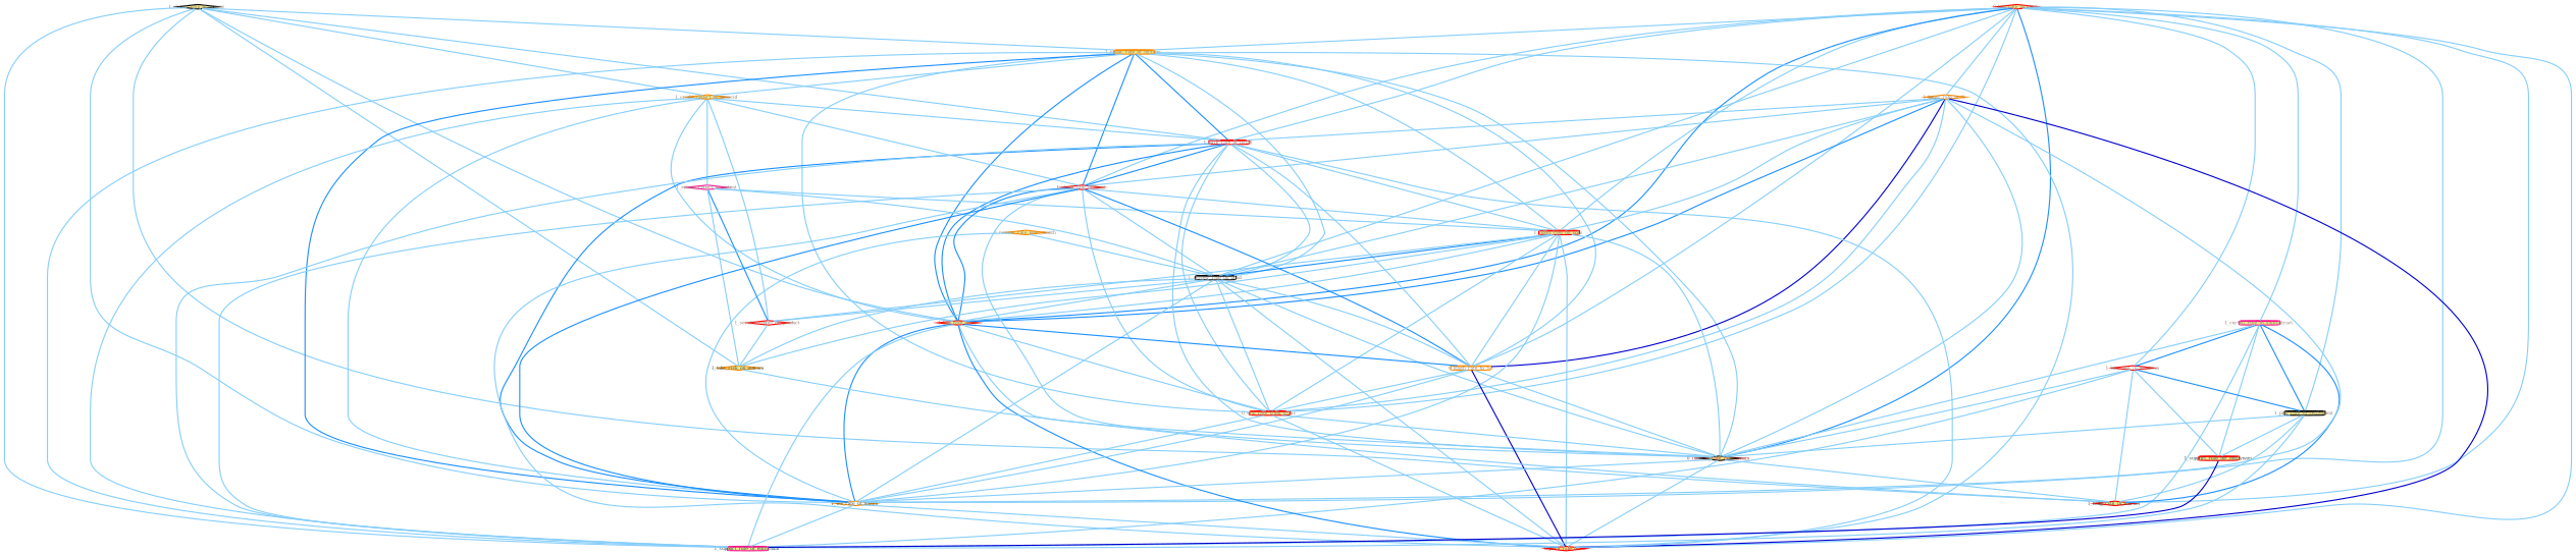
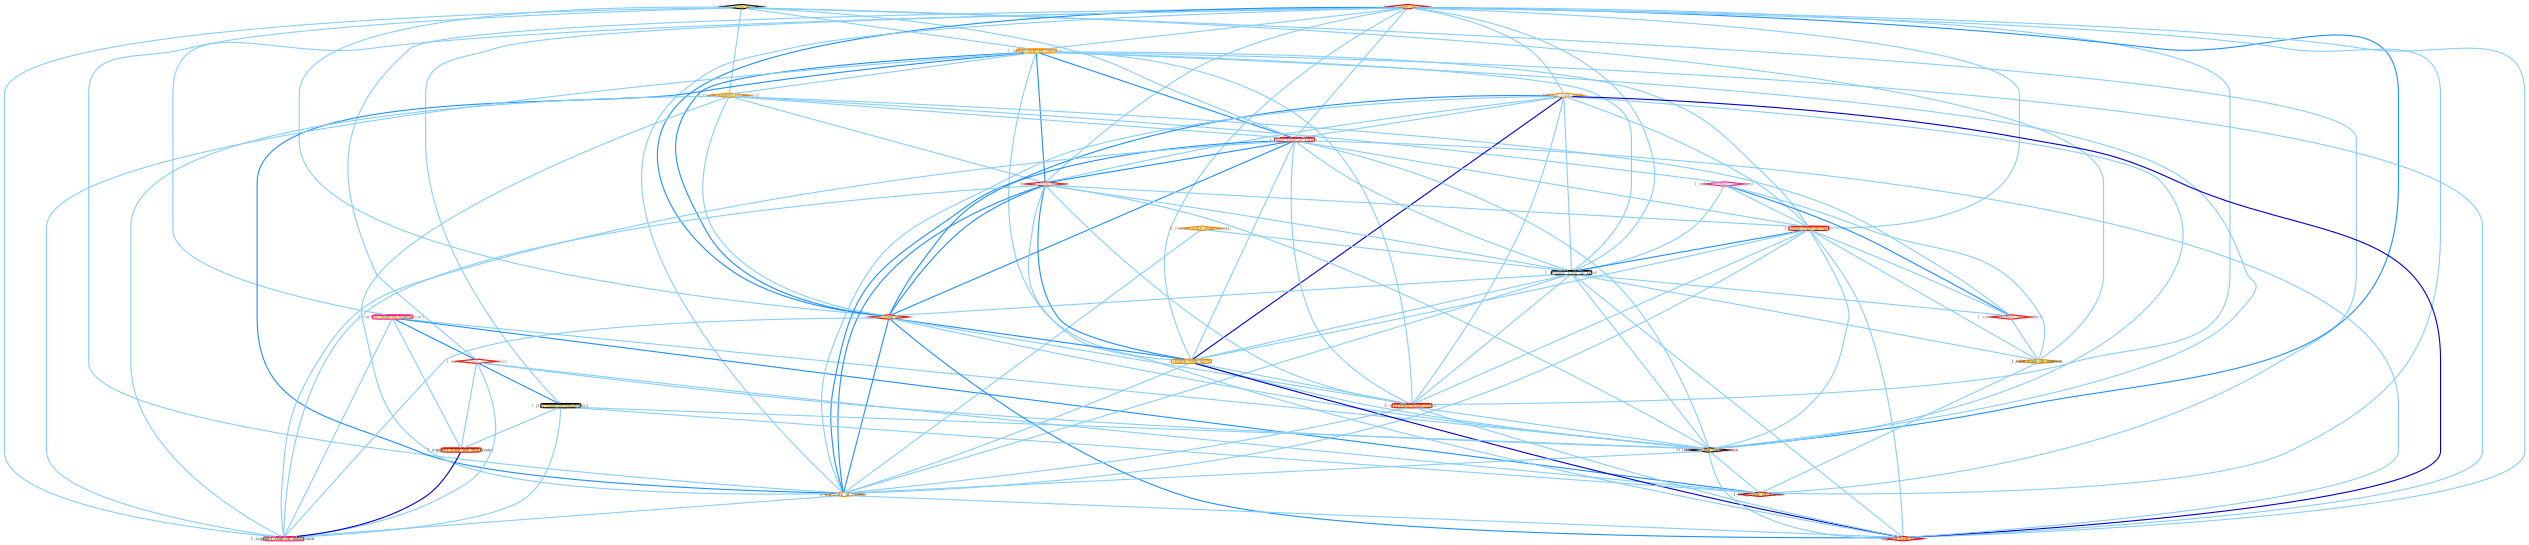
  graph {
    node [color=red fillcolor=khaki fixedsize=true fontcolor="#8b7d6b" fontsize=4 shape=diamond style=filled]
    edge [color="#87cefa" w=1]
    "1_elimin_risk_of_prepay " [color=black height=.06 width=.5]
    "0_had_rate_in_studi " [height=.06 width=.5]
    "1_curtail_role_in_subcontract " [color=deeppink height=.06 shape=cylinder width=.5]
    "1_reduc_rate_of_increas " [color=darkorange height=.06 shape=cylinder width=.5]
    "1_credit_report_of_genocid " [color=darkorange height=.06 width=.5]
    "1_boost_rate_to_% " [color=darkorange fillcolor=white height=.06 width=.5]
    "1_have_rate_of_injuri " [fillcolor=white height=.06 shape=cylinder width=.5]
    "0_review_rule_over_month " [color=darkorange height=.06 width=.5]
    "1_releas_report_on_extent " [color=deeppink fillcolor=white height=.06 width=.5]
    "1_slash_rate_of_taxat " [fillcolor=white height=.06 width=.5]
    "1_reset_rate_on_note " [height=.06 shape=cylinder width=.5]
-   "1_ban_role_in_assassin " [fillcolor=white height=.06 width=.5]
+   "1_ban_role_in_assassin " [fillcolor=white height=.06 width=.5 label="1_outcom_role_in_assassin"]
    "1_review_rate_on_bond " [color=black fillcolor=white height=.06 shape=cylinder width=.5]
    "1_had_rate_of_% " [height=.06 width=.5]
-   "0_slash_rate_to_% " [color=darkorange fillcolor=white height=.06 shape=cylinder width=.5]
+   "0_slash_rate_to_% " [color=darkorange height=.06 shape=cylinder width=.5]
    "1_scrutin_report_on_product " [fillcolor=white height=.06 width=.5]
    "0_win_rate_from_critic " [height=.06 shape=cylinder width=.5]
    "1_plai_role_in_settlement " [color=black height=.06 shape=cylinder width=.5]
    "0_increas_rate_in_yearnum " [color=black fontcolor="#b22222" height=.06 width=.5]
    "0_push_rate_to_% " [fontcolor="#b22222" height=.06 width=.5]
    "1_wa_rate_of_month " [color=darkorange fillcolor=white fontcolor="#2f4f4f" height=.06 width=.5]
    "1_take_risk_on_outcom " [color=darkorange fontcolor="#2f4f4f" height=.06 width=.5]
    "1_support_role_of_entitynam " [color=deeppink fontcolor="#2f4f4f" height=.06 shape=cylinder width=.5]
    "1_hedg_risk_in_market " [fontcolor="#2f4f4f" height=.06 width=.5]
    "1_support_role_for_entitynam " [fontcolor="#2f4f4f" height=.06 shape=cylinder width=.5]
    subgraph sub_1 {
      "1_elimin_risk_of_prepay "
      "0_had_rate_in_studi "
      "1_curtail_role_in_subcontract "
      "1_reduc_rate_of_increas "
      "1_credit_report_of_genocid "
      "1_boost_rate_to_% "
      "1_have_rate_of_injuri "
      "0_review_rule_over_month "
      "1_releas_report_on_extent "
      "1_slash_rate_of_taxat "
      "1_reset_rate_on_note "
      "1_ban_role_in_assassin "
      "1_review_rate_on_bond "
      "1_had_rate_of_% "
      "0_slash_rate_to_% "
      "1_scrutin_report_on_product "
      "0_win_rate_from_critic "
      "1_plai_role_in_settlement "
    }
    subgraph sub_2 {
      "0_increas_rate_in_yearnum "
      "0_push_rate_to_% "
    }
    "1_elimin_risk_of_prepay " -- "1_reduc_rate_of_increas "
    "1_elimin_risk_of_prepay " -- "1_credit_report_of_genocid "
    "1_elimin_risk_of_prepay " -- "1_have_rate_of_injuri "
    "1_elimin_risk_of_prepay " -- "1_had_rate_of_% "
    "1_elimin_risk_of_prepay " -- "1_wa_rate_of_month "
    "1_elimin_risk_of_prepay " -- "1_take_risk_on_outcom "
    "1_elimin_risk_of_prepay " -- "1_support_role_of_entitynam "
    "1_elimin_risk_of_prepay " -- "1_hedg_risk_in_market "
    "0_had_rate_in_studi " -- "1_curtail_role_in_subcontract "
    "0_had_rate_in_studi " -- "1_reduc_rate_of_increas "
    "0_had_rate_in_studi " -- "1_boost_rate_to_% "
    "0_had_rate_in_studi " -- "1_have_rate_of_injuri "
    "0_had_rate_in_studi " -- "1_slash_rate_of_taxat "
    "0_had_rate_in_studi " -- "1_reset_rate_on_note "
    "0_had_rate_in_studi " -- "1_ban_role_in_assassin "
    "0_had_rate_in_studi " -- "1_review_rate_on_bond "
    "0_had_rate_in_studi " -- "1_had_rate_of_% " [color="#1e90ff" w=2]
    "0_had_rate_in_studi " -- "0_slash_rate_to_% "
    "0_had_rate_in_studi " -- "0_win_rate_from_critic "
    "0_had_rate_in_studi " -- "1_plai_role_in_settlement "
    "0_had_rate_in_studi " -- "0_increas_rate_in_yearnum " [color="#1e90ff" w=2]
    "0_had_rate_in_studi " -- "0_push_rate_to_% "
    "0_had_rate_in_studi " -- "1_wa_rate_of_month "
    "0_had_rate_in_studi " -- "1_hedg_risk_in_market "
    "1_curtail_role_in_subcontract " -- "1_ban_role_in_assassin " [color="#1e90ff" w=2]
-   "1_curtail_role_in_subcontract " -- "1_plai_role_in_settlement " [color="#1e90ff" w=2]
    "1_curtail_role_in_subcontract " -- "0_increas_rate_in_yearnum "
    "1_curtail_role_in_subcontract " -- "1_support_role_of_entitynam "
    "1_curtail_role_in_subcontract " -- "1_hedg_risk_in_market " [color="#1e90ff"]
    "1_curtail_role_in_subcontract " -- "1_support_role_for_entitynam "
    "1_reduc_rate_of_increas " -- "1_credit_report_of_genocid "
    "1_reduc_rate_of_increas " -- "1_have_rate_of_injuri " [color="#1e90ff" w=2]
    "1_reduc_rate_of_increas " -- "1_slash_rate_of_taxat " [color="#1e90ff" w=2]
    "1_reduc_rate_of_increas " -- "1_reset_rate_on_note "
    "1_reduc_rate_of_increas " -- "1_review_rate_on_bond "
    "1_reduc_rate_of_increas " -- "1_had_rate_of_% " [color="#1e90ff" w=2]
    "1_reduc_rate_of_increas " -- "0_slash_rate_to_% "
    "1_reduc_rate_of_increas " -- "0_win_rate_from_critic "
    "1_reduc_rate_of_increas " -- "0_increas_rate_in_yearnum "
    "1_reduc_rate_of_increas " -- "0_push_rate_to_% "
    "1_reduc_rate_of_increas " -- "1_wa_rate_of_month " [color="#1e90ff" w=2]
    "1_reduc_rate_of_increas " -- "1_support_role_of_entitynam "
    "1_credit_report_of_genocid " -- "1_have_rate_of_injuri "
    "1_credit_report_of_genocid " -- "1_releas_report_on_extent "
    "1_credit_report_of_genocid " -- "1_slash_rate_of_taxat "
    "1_credit_report_of_genocid " -- "1_had_rate_of_% "
    "1_credit_report_of_genocid " -- "1_scrutin_report_on_product "
    "1_credit_report_of_genocid " -- "1_wa_rate_of_month "
    "1_credit_report_of_genocid " -- "1_support_role_of_entitynam "
    "1_boost_rate_to_% " -- "1_have_rate_of_injuri "
    "1_boost_rate_to_% " -- "1_slash_rate_of_taxat "
    "1_boost_rate_to_% " -- "1_reset_rate_on_note "
    "1_boost_rate_to_% " -- "1_review_rate_on_bond "
    "1_boost_rate_to_% " -- "1_had_rate_of_% " [color="#1e90ff" w=2]
    "1_boost_rate_to_% " -- "0_slash_rate_to_% " [color="#0000cd" w=3]
    "1_boost_rate_to_% " -- "0_win_rate_from_critic "
    "1_boost_rate_to_% " -- "0_increas_rate_in_yearnum "
    "1_boost_rate_to_% " -- "0_push_rate_to_% " [color="#0000cd" w=3]
    "1_boost_rate_to_% " -- "1_wa_rate_of_month "
    "1_have_rate_of_injuri " -- "1_slash_rate_of_taxat " [color="#1e90ff" w=2]
    "1_have_rate_of_injuri " -- "1_reset_rate_on_note "
    "1_have_rate_of_injuri " -- "1_review_rate_on_bond "
    "1_have_rate_of_injuri " -- "1_had_rate_of_% " [color="#1e90ff" w=2]
    "1_have_rate_of_injuri " -- "0_slash_rate_to_% "
    "1_have_rate_of_injuri " -- "0_win_rate_from_critic "
    "1_have_rate_of_injuri " -- "0_increas_rate_in_yearnum "
    "1_have_rate_of_injuri " -- "0_push_rate_to_% "
    "1_have_rate_of_injuri " -- "1_wa_rate_of_month " [color="#1e90ff" w=2]
    "1_have_rate_of_injuri " -- "1_support_role_of_entitynam "
    "0_review_rule_over_month " -- "1_review_rate_on_bond "
    "0_review_rule_over_month " -- "1_wa_rate_of_month "
    "1_releas_report_on_extent " -- "1_reset_rate_on_note "
    "1_releas_report_on_extent " -- "1_review_rate_on_bond "
    "1_releas_report_on_extent " -- "1_scrutin_report_on_product " [color="#1e90ff" w=2]
    "1_releas_report_on_extent " -- "1_take_risk_on_outcom "
    "1_slash_rate_of_taxat " -- "1_reset_rate_on_note "
    "1_slash_rate_of_taxat " -- "1_review_rate_on_bond "
    "1_slash_rate_of_taxat " -- "1_had_rate_of_% " [color="#1e90ff" w=2]
    "1_slash_rate_of_taxat " -- "0_slash_rate_to_% " [color="#1e90ff" w=2]
    "1_slash_rate_of_taxat " -- "0_win_rate_from_critic "
    "1_slash_rate_of_taxat " -- "0_increas_rate_in_yearnum "
    "1_slash_rate_of_taxat " -- "0_push_rate_to_% "
    "1_slash_rate_of_taxat " -- "1_wa_rate_of_month " [color="#1e90ff" w=2]
    "1_slash_rate_of_taxat " -- "1_support_role_of_entitynam "
    "1_reset_rate_on_note " -- "1_review_rate_on_bond " [color="#1e90ff" w=2]
-   "1_reset_rate_on_note " -- "1_had_rate_of_% "
    "1_reset_rate_on_note " -- "0_slash_rate_to_% "
    "1_reset_rate_on_note " -- "1_scrutin_report_on_product "
    "1_reset_rate_on_note " -- "0_win_rate_from_critic "
    "1_reset_rate_on_note " -- "0_increas_rate_in_yearnum "
    "1_reset_rate_on_note " -- "0_push_rate_to_% "
    "1_reset_rate_on_note " -- "1_wa_rate_of_month "
    "1_reset_rate_on_note " -- "1_take_risk_on_outcom "
    "1_ban_role_in_assassin " -- "1_plai_role_in_settlement " [color="#1e90ff" w=2]
    "1_ban_role_in_assassin " -- "0_increas_rate_in_yearnum "
    "1_ban_role_in_assassin " -- "1_support_role_of_entitynam "
    "1_ban_role_in_assassin " -- "1_hedg_risk_in_market "
    "1_ban_role_in_assassin " -- "1_support_role_for_entitynam "
    "1_review_rate_on_bond " -- "1_had_rate_of_% "
    "1_review_rate_on_bond " -- "0_slash_rate_to_% "
    "1_review_rate_on_bond " -- "1_scrutin_report_on_product "
    "1_review_rate_on_bond " -- "0_win_rate_from_critic "
    "1_review_rate_on_bond " -- "0_increas_rate_in_yearnum "
    "1_review_rate_on_bond " -- "0_push_rate_to_% "
    "1_review_rate_on_bond " -- "1_wa_rate_of_month "
    "1_review_rate_on_bond " -- "1_take_risk_on_outcom "
    "1_had_rate_of_% " -- "0_slash_rate_to_% " [color="#1e90ff" w=2]
    "1_had_rate_of_% " -- "0_win_rate_from_critic "
    "1_had_rate_of_% " -- "0_increas_rate_in_yearnum "
    "1_had_rate_of_% " -- "0_push_rate_to_% " [color="#1e90ff" w=2]
    "1_had_rate_of_% " -- "1_wa_rate_of_month " [color="#1e90ff" w=2]
    "1_had_rate_of_% " -- "1_support_role_of_entitynam "
    "0_slash_rate_to_% " -- "0_win_rate_from_critic "
    "0_slash_rate_to_% " -- "0_increas_rate_in_yearnum "
    "0_slash_rate_to_% " -- "0_push_rate_to_% " [color="#0000cd" w=3]
    "0_slash_rate_to_% " -- "1_wa_rate_of_month "
    "1_scrutin_report_on_product " -- "1_take_risk_on_outcom "
    "0_win_rate_from_critic " -- "0_increas_rate_in_yearnum "
    "0_win_rate_from_critic " -- "0_push_rate_to_% "
    "0_win_rate_from_critic " -- "1_wa_rate_of_month "
    "1_plai_role_in_settlement " -- "0_increas_rate_in_yearnum "
    "1_plai_role_in_settlement " -- "1_support_role_of_entitynam "
    "1_plai_role_in_settlement " -- "1_hedg_risk_in_market "
    "1_plai_role_in_settlement " -- "1_support_role_for_entitynam "
    "0_increas_rate_in_yearnum " -- "0_push_rate_to_% "
    "0_increas_rate_in_yearnum " -- "1_wa_rate_of_month "
    "0_increas_rate_in_yearnum " -- "1_hedg_risk_in_market "
    "1_wa_rate_of_month " -- "0_push_rate_to_% "
    "1_wa_rate_of_month " -- "1_support_role_of_entitynam "
    "1_take_risk_on_outcom " -- "1_hedg_risk_in_market "
    "1_support_role_for_entitynam " -- "1_support_role_of_entitynam " [color="#0000cd" w=3]
  }
